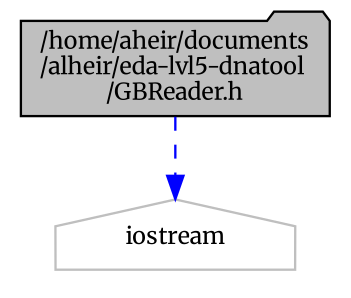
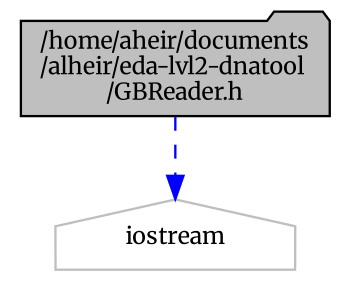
  digraph {
    fontname=Merriweather
    node [fontname=Merriweather fontsize=10 style=filled]
-   n1 [color=black fillcolor=grey75 fontcolor=black height=0.2 label="/home/aheir/documents\l/alheir/eda-lvl5-dnatool\l/GBReader.h" shape=folder width=0.4]
+   n1 [color=black fillcolor=grey75 fontcolor=black height=0.2 label="/home/aheir/documents\l/alheir/eda-lvl2-dnatool\l/GBReader.h" shape=folder width=0.4]
    n2 [color=grey75 fillcolor=white height=0.2 label=iostream shape=house width=0.4]
    n1 -> n2 [color=blue fontname=Merriweather fontsize=10 labelfontname=Helvetica labelfontsize=10 style=dashed]
  }
